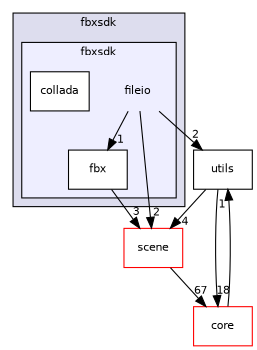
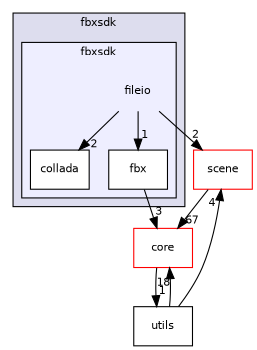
  digraph {
    compound=true
    node [fontname=Helvetica fontsize=10 shape=box fillcolor=white style=filled]
    edge [headlabel=1 labeldistance=1.5 labelfontname=Helvetica labelfontsize=10]
    n1 [label=fileio shape=plaintext fillcolor="" style=""]
    n2 [color=black label=collada]
    n3 [color=black label=fbx]
    n4 [label=utils fillcolor="" style=""]
    n5 [color=red label=scene]
    n6 [color=red label=core]
    subgraph cluster_1 {
      bgcolor="#ddddee"
      fontname=Helvetica
      fontsize=10
      label=fbxsdk
      pencolor=black
      subgraph cluster_2 {
        bgcolor="#eeeeff"
        fontname=Helvetica
        fontsize=10
        pencolor=black
        n1
        n2
        n3
      }
    }
    n1 -> n3
-   n1 -> n4 [headlabel=2]
+   n1 -> n2 [headlabel=2]
    n1 -> n5 [headlabel=2]
-   n3 -> n5 [headlabel=3]
+   n3 -> n6 [headlabel=3]
    n4 -> n5 [headlabel=4]
    n4 -> n6 [headlabel=18]
    n5 -> n6 [headlabel=67]
    n6 -> n4
  }
